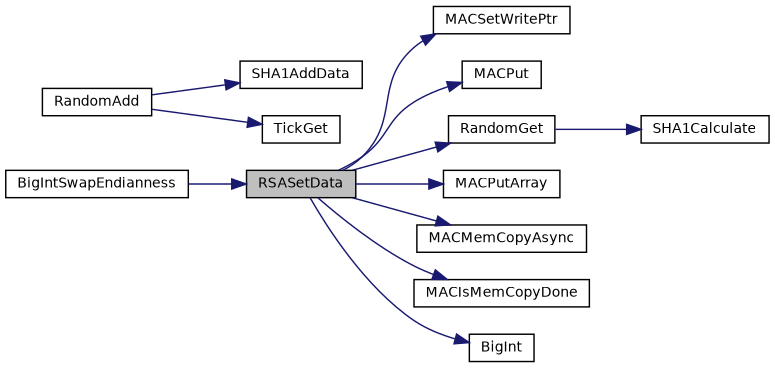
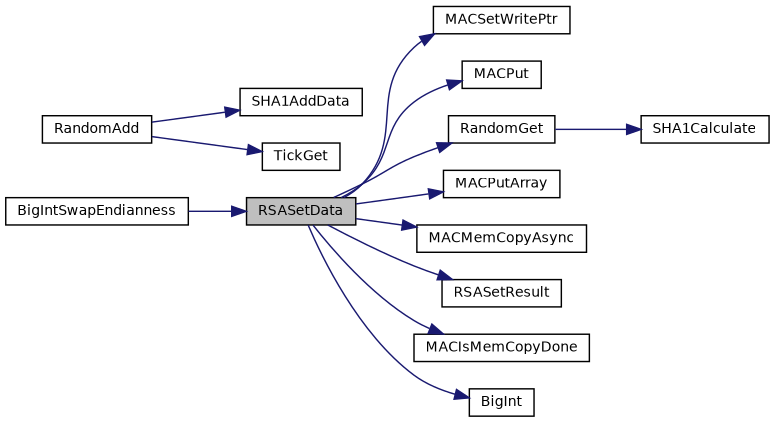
  digraph {
    rankdir=LR
    node [color=black fillcolor=white fontname=Helvetica fontsize=10 shape=record style=filled]
    edge [color=midnightblue fontname=Helvetica fontsize=10 labelfontname=Helvetica labelfontsize=10 style=solid]
    n1 [fillcolor=grey75 fontcolor=black height=0.2 label=RSASetData width=0.4]
    n2 [height=0.2 label=MACSetWritePtr width=0.4]
    n3 [height=0.2 label=MACPut width=0.4]
    n4 [height=0.2 label=RandomGet width=0.4]
    n5 [height=0.2 label=MACPutArray width=0.4]
    n6 [height=0.2 label=MACMemCopyAsync width=0.4]
+   n7 [height=0.2 label=RSASetResult width=0.4]
    n8 [height=0.2 label=MACIsMemCopyDone width=0.4]
    n9 [height=0.2 label=BigInt width=0.4]
    n10 [height=0.2 label=SHA1Calculate width=0.4]
    n11 [height=0.2 label=BigIntSwapEndianness width=0.4]
    n12 [height=0.2 label=RandomAdd width=0.4]
    n13 [height=0.2 label=SHA1AddData width=0.4]
    n14 [height=0.2 label=TickGet width=0.4]
    n1 -> n2
    n1 -> n3
    n1 -> n4
    n1 -> n5
    n1 -> n6
+   n1 -> n7
    n1 -> n8
    n1 -> n9
    n4 -> n10
    n11 -> n1
    n12 -> n13
    n12 -> n14
  }
